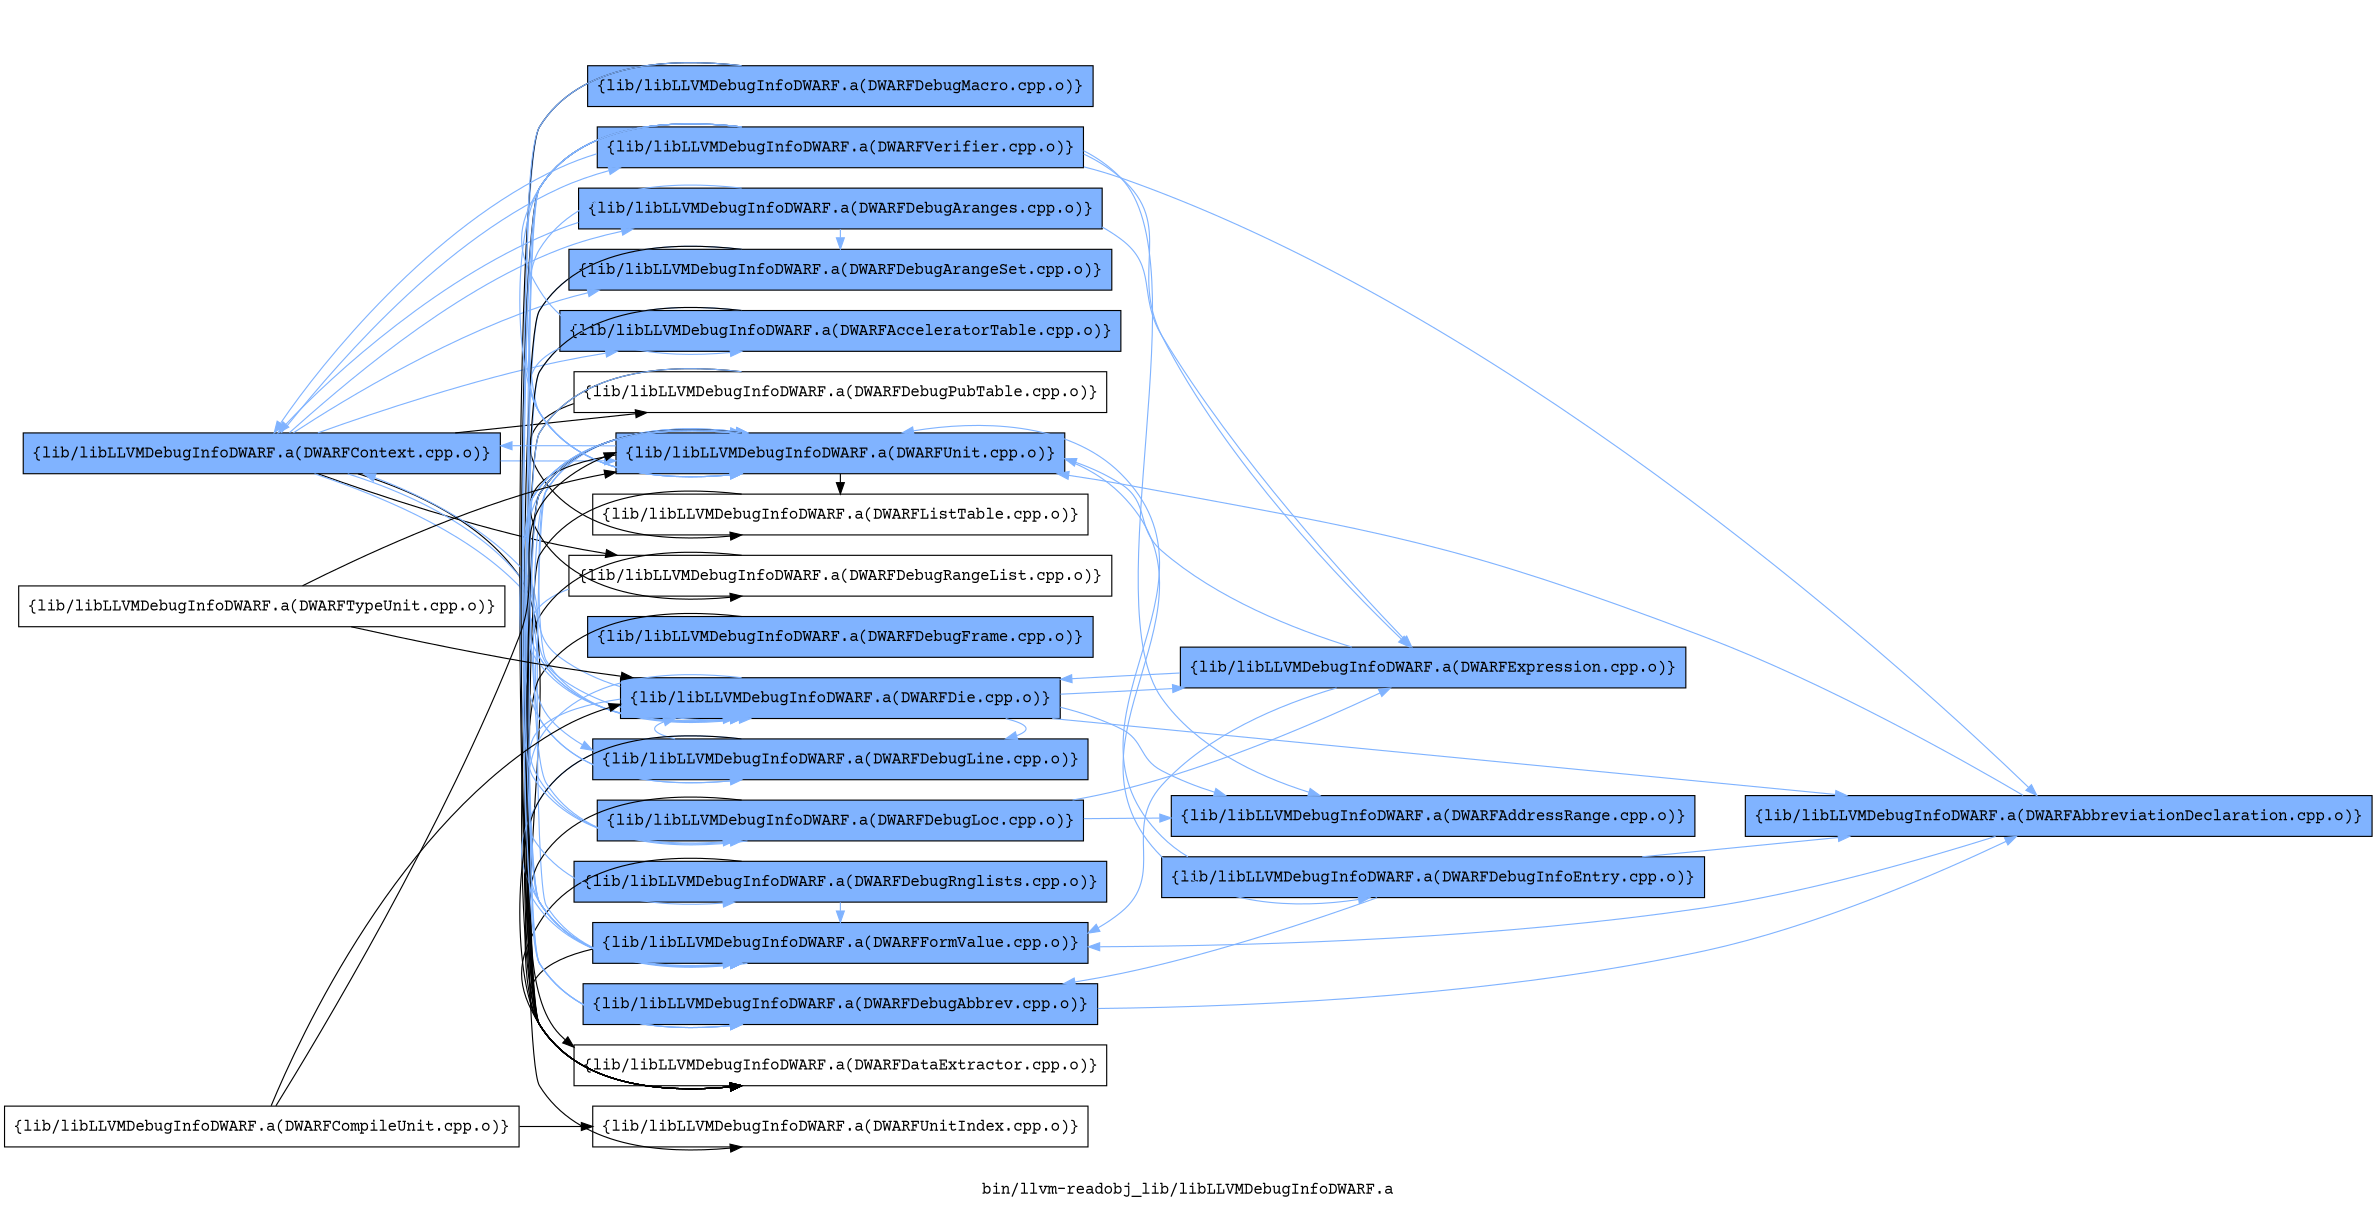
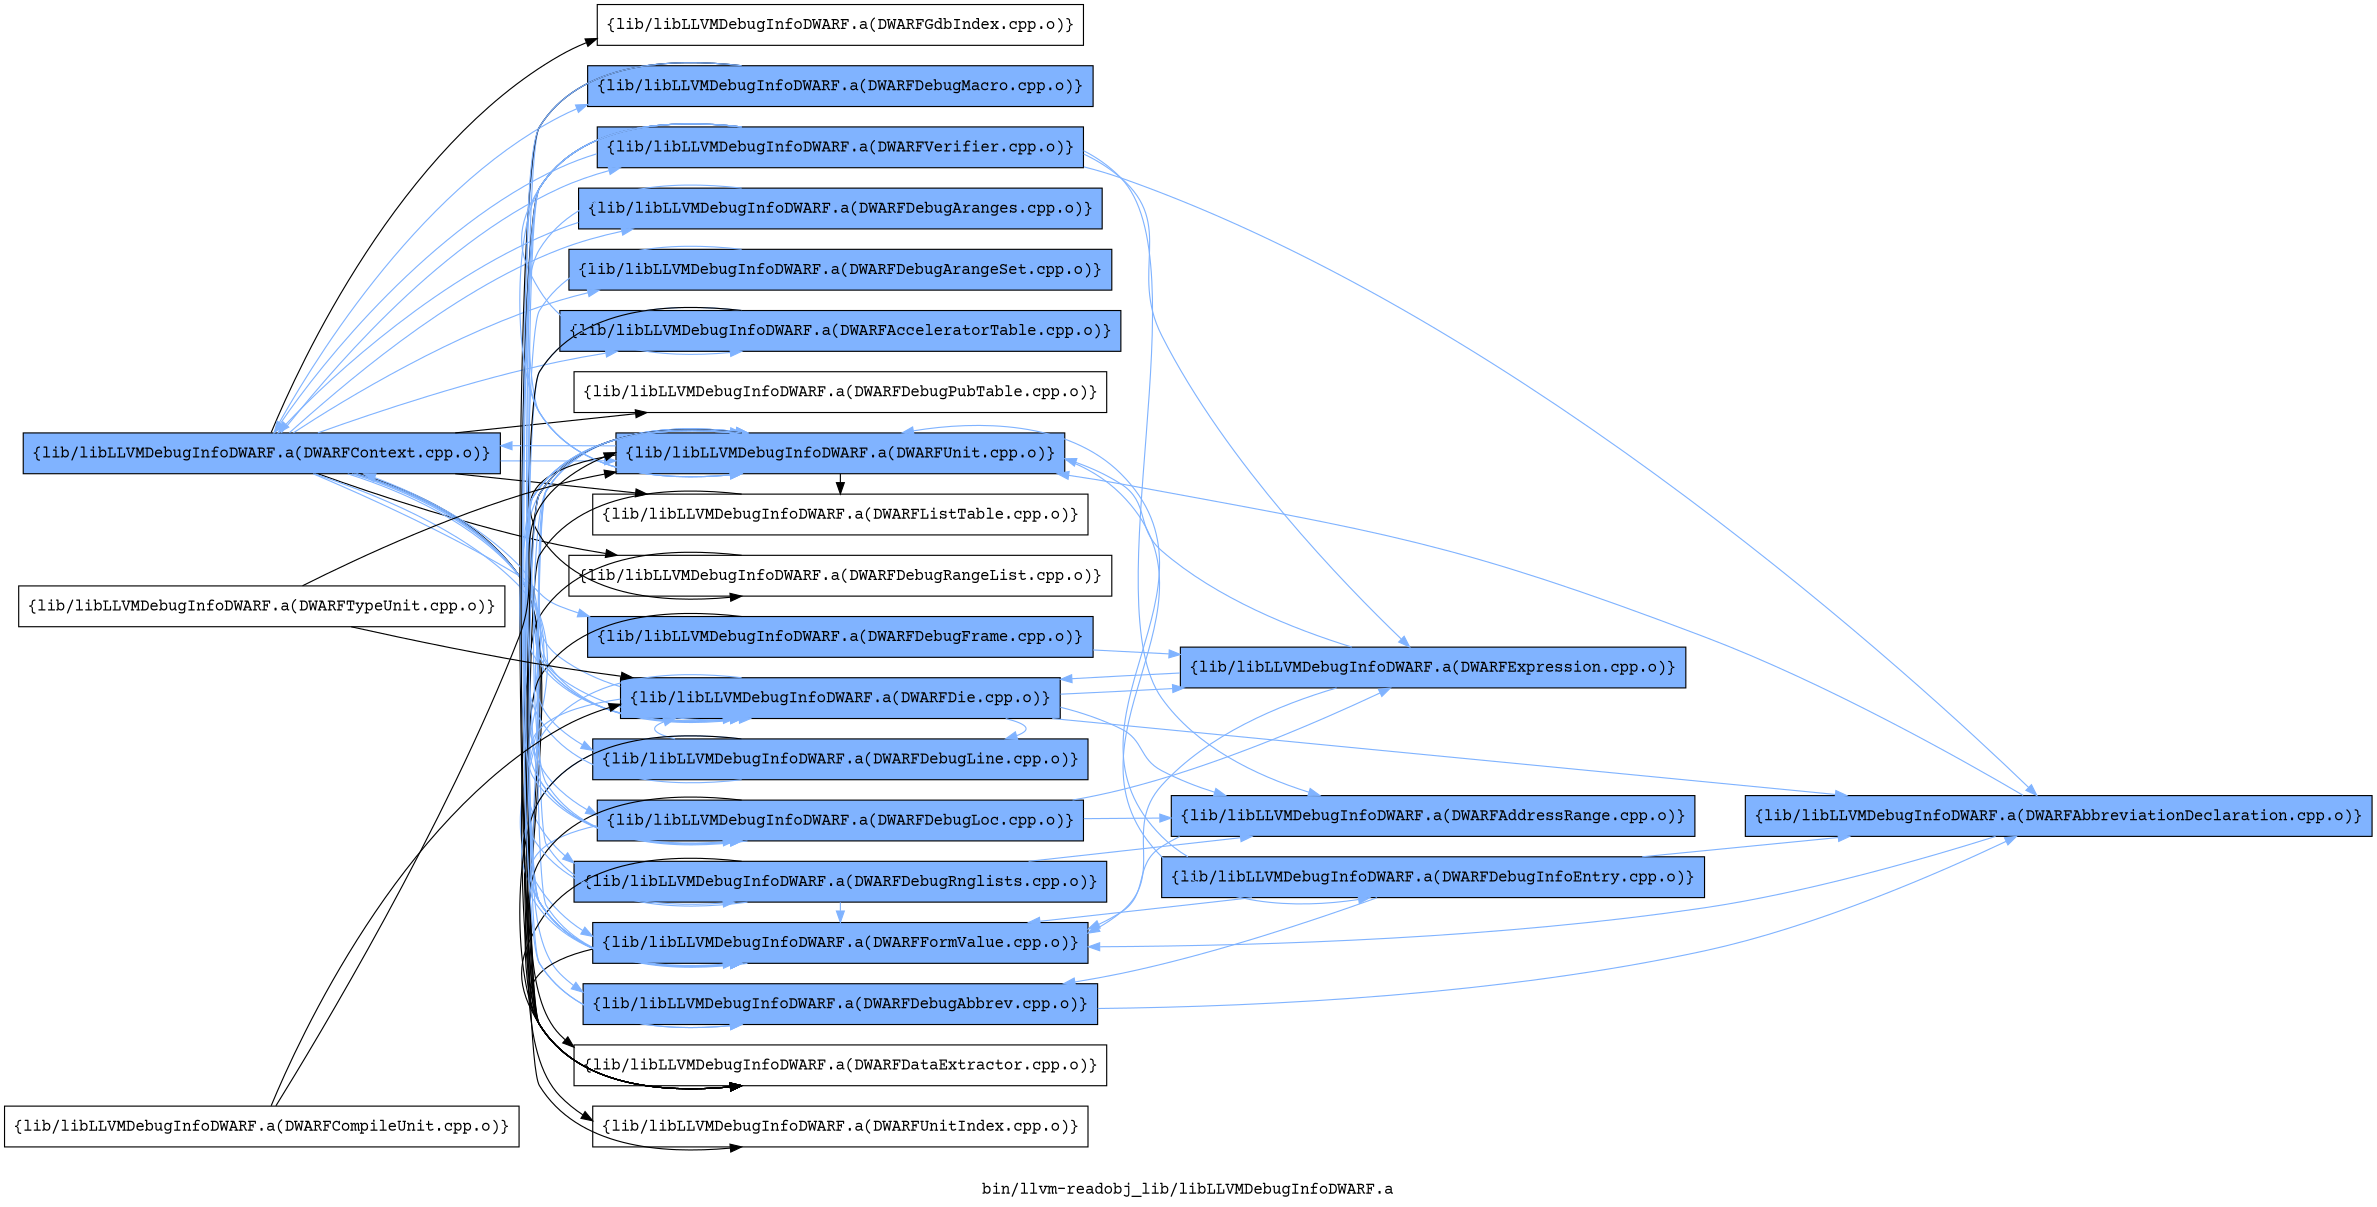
  digraph {
    fontname="Courier Prime"
    label="bin/llvm-readobj_lib/libLLVMDebugInfoDWARF.a"
    rankdir=LR
    node [fillcolor="0.600000 0.5 1" fontname="Courier Prime" group=1 shape=box style=filled]
    edge [color="0.600000 0.5 1" fontname="Courier Prime"]
    n1 [label="{lib/libLLVMDebugInfoDWARF.a(DWARFContext.cpp.o)}"]
    n2 [label="{lib/libLLVMDebugInfoDWARF.a(DWARFDebugMacro.cpp.o)}"]
    n3 [group=0 label="{lib/libLLVMDebugInfoDWARF.a(DWARFDebugPubTable.cpp.o)}" fillcolor="" style=""]
    n4 [group=0 label="{lib/libLLVMDebugInfoDWARF.a(DWARFDebugRangeList.cpp.o)}" fillcolor="" style=""]
    n5 [label="{lib/libLLVMDebugInfoDWARF.a(DWARFDebugRnglists.cpp.o)}"]
    n6 [label="{lib/libLLVMDebugInfoDWARF.a(DWARFDie.cpp.o)}"]
    n7 [label="{lib/libLLVMDebugInfoDWARF.a(DWARFFormValue.cpp.o)}"]
+   n8 [group=0 label="{lib/libLLVMDebugInfoDWARF.a(DWARFGdbIndex.cpp.o)}" fillcolor="" style=""]
    n9 [group=0 label="{lib/libLLVMDebugInfoDWARF.a(DWARFListTable.cpp.o)}" fillcolor="" style=""]
    n10 [group=0 label="{lib/libLLVMDebugInfoDWARF.a(DWARFUnitIndex.cpp.o)}" fillcolor="" style=""]
    n11 [label="{lib/libLLVMDebugInfoDWARF.a(DWARFAcceleratorTable.cpp.o)}"]
    n12 [group=0 label="{lib/libLLVMDebugInfoDWARF.a(DWARFDataExtractor.cpp.o)}" fillcolor="" style=""]
    n13 [label="{lib/libLLVMDebugInfoDWARF.a(DWARFDebugAbbrev.cpp.o)}"]
    n14 [label="{lib/libLLVMDebugInfoDWARF.a(DWARFDebugArangeSet.cpp.o)}"]
    n15 [label="{lib/libLLVMDebugInfoDWARF.a(DWARFDebugAranges.cpp.o)}"]
    n16 [label="{lib/libLLVMDebugInfoDWARF.a(DWARFDebugFrame.cpp.o)}"]
    n17 [label="{lib/libLLVMDebugInfoDWARF.a(DWARFDebugLine.cpp.o)}"]
    n18 [label="{lib/libLLVMDebugInfoDWARF.a(DWARFDebugLoc.cpp.o)}"]
    n19 [label="{lib/libLLVMDebugInfoDWARF.a(DWARFUnit.cpp.o)}"]
    n20 [label="{lib/libLLVMDebugInfoDWARF.a(DWARFVerifier.cpp.o)}"]
    n21 [label="{lib/libLLVMDebugInfoDWARF.a(DWARFAddressRange.cpp.o)}"]
    n22 [label="{lib/libLLVMDebugInfoDWARF.a(DWARFExpression.cpp.o)}"]
    n23 [label="{lib/libLLVMDebugInfoDWARF.a(DWARFAbbreviationDeclaration.cpp.o)}"]
    n24 [label="{lib/libLLVMDebugInfoDWARF.a(DWARFDebugInfoEntry.cpp.o)}"]
    n25 [group=0 label="{lib/libLLVMDebugInfoDWARF.a(DWARFTypeUnit.cpp.o)}" fillcolor="" style=""]
    n26 [group=0 label="{lib/libLLVMDebugInfoDWARF.a(DWARFCompileUnit.cpp.o)}" fillcolor="" style=""]
    subgraph sub_1 {
      rank=same
      n1
    }
    subgraph sub_2 {
      rank=same
      n2
      n3
      n4
      n5
      n6
      n7
+     n8
      n9
      n10
      n11
      n12
      n13
      n14
      n15
      n16
      n17
      n18
      n19
      n20
    }
+   n1 -> n2
    n1 -> n3 [color=""]
    n1 -> n4 [color=""]
+   n1 -> n5
    n1 -> n6
-   n3 -> n9 [color=""]
-   n26 -> n10 [color=""]
+   n1 -> n7
+   n1 -> n8 [color=""]
+   n1 -> n9 [color=""]
+   n1 -> n10 [color=""]
    n1 -> n11
    n1 -> n12 [color=""]
-   n3 -> n13
+   n1 -> n13
    n1 -> n14
    n1 -> n15
+   n1 -> n16
    n1 -> n17
+   n1 -> n18
    n1 -> n19
    n1 -> n20
-   n4 -> n6
+   n2 -> n6
    n2 -> n7
    n2 -> n12 [color=""]
    n2 -> n19
-   n3 -> n12 [color=""]
    n4 -> n12 [color=""]
    n5 -> n7
    n5 -> n12 [color=""]
-   n11 -> n19
+   n5 -> n19
+   n5 -> n21
    n6 -> n1
    n6 -> n7
    n6 -> n17
    n6 -> n18
    n6 -> n19
    n6 -> n21
    n6 -> n22
    n6 -> n23
    n7 -> n12 [color=""]
    n7 -> n19
    n9 -> n12 [color=""]
    n11 -> n7
    n11 -> n12 [color=""]
    n13 -> n23
    n14 -> n7
-   n14 -> n12 [color=""]
    n15 -> n1
-   n15 -> n14
    n15 -> n19
    n16 -> n12 [color=""]
-   n15 -> n22
+   n16 -> n22
    n17 -> n6
    n17 -> n7
    n17 -> n12 [color=""]
    n17 -> n19
+   n18 -> n7
    n18 -> n12 [color=""]
    n18 -> n19
    n18 -> n21
    n18 -> n22
    n19 -> n1
    n19 -> n4 [color=""]
    n19 -> n5
    n19 -> n6
    n19 -> n7
    n19 -> n9 [color=""]
    n19 -> n10 [color=""]
    n19 -> n12 [color=""]
    n19 -> n13
    n19 -> n18
    n19 -> n24
    n20 -> n1
    n20 -> n6
    n20 -> n7
    n20 -> n11
    n20 -> n12 [color=""]
    n20 -> n13
-   n20 -> n17
+   n20 -> n18
    n20 -> n19
    n20 -> n21
    n20 -> n22
    n20 -> n23
+   n21 -> n7
    n22 -> n6
    n22 -> n7
    n22 -> n19
    n23 -> n7
    n23 -> n19
+   n24 -> n7
    n24 -> n13
    n24 -> n19
    n24 -> n23
    n25 -> n6 [color=""]
    n25 -> n19 [color=""]
    n26 -> n6 [color=""]
    n26 -> n19 [color=""]
  }
